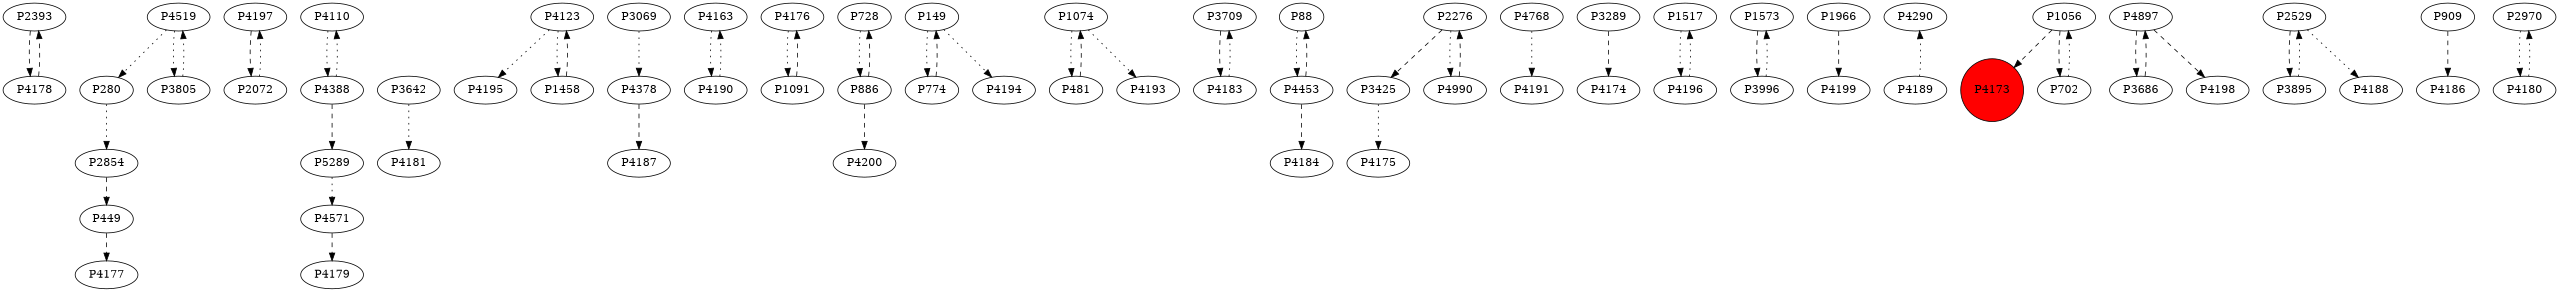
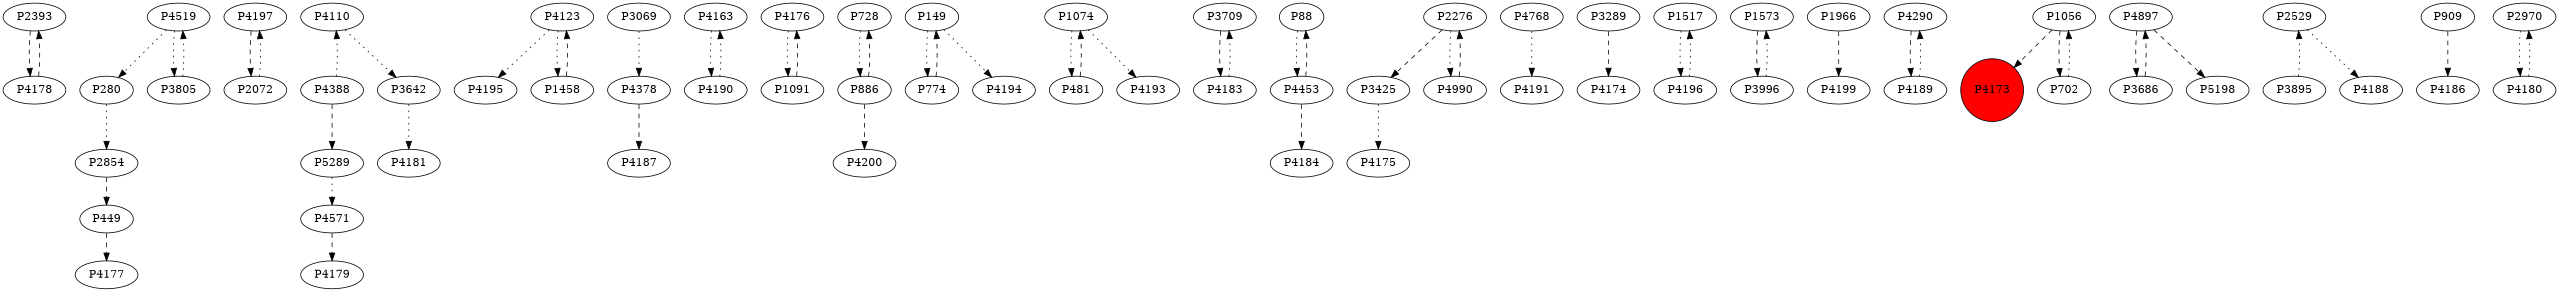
  digraph {
    edge [style=dotted]
    P2393
    P4178
    P280
    P2854
    P449
    P4177
    P4197
    P2072
    P4519
    P3805
    P3642
    P4181
    P5289
    P4571
    P4179
    P4123
    P4195
    P1458
    P4378
    P4187
    P4163
    P4190
    P4176
    P1091
    P728
    P886
    P4200
    P149
    P774
    P4194
    P1074
    P481
    P4193
    P3709
    P4183
    P88
    P4453
    P4184
    P3425
    P4175
    P3069
    P4388
    P4110
    P4768
    P4191
    P3289
    P4174
    P1517
    P4196
    P1573
    P3996
    P1966
    P4199
    P4290
    P4189
    P4173 [fillcolor=red shape=circle style=filled]
    P1056
    P702
    P4897
    P3686
-   P4198
+   P4198 [label=P5198]
    P2276
    P4990
    P2529
    P3895
    P4188
    P909
    P4186
    P2970
    P4180
    P2393 -> P4178 [style=dashed]
    P4178 -> P2393 [style=dashed]
    P280 -> P2854
    P2854 -> P449 [style=dashed]
    P449 -> P4177 [style=dashed]
    P4197 -> P2072 [style=dashed]
    P2072 -> P4197
    P4519 -> P280
    P4519 -> P3805
    P3805 -> P4519
    P3642 -> P4181
    P5289 -> P4571
    P4571 -> P4179 [style=dashed]
    P4123 -> P4195
    P4123 -> P1458
    P1458 -> P4123 [style=dashed]
    P4378 -> P4187 [style=dashed]
    P4163 -> P4190
    P4190 -> P4163
    P4176 -> P1091
    P1091 -> P4176 [style=dashed]
    P728 -> P886
    P886 -> P728 [style=dashed]
    P886 -> P4200 [style=dashed]
    P149 -> P774
    P149 -> P4194
    P774 -> P149 [style=dashed]
    P1074 -> P481
    P1074 -> P4193
    P481 -> P1074 [style=dashed]
    P3709 -> P4183 [style=dashed]
    P4183 -> P3709
    P88 -> P4453
    P4453 -> P88 [style=dashed]
    P4453 -> P4184 [style=dashed]
    P3425 -> P4175
    P3069 -> P4378
    P4388 -> P5289 [style=dashed]
    P4388 -> P4110
-   P4110 -> P4388
+   P4110 -> P3642
    P4768 -> P4191
    P3289 -> P4174 [style=dashed]
    P1517 -> P4196
    P4196 -> P1517
    P1573 -> P3996 [style=dashed]
    P3996 -> P1573
    P1966 -> P4199 [style=dashed]
+   P4290 -> P4189 [style=dashed]
    P4189 -> P4290
    P1056 -> P4173 [style=dashed]
    P1056 -> P702 [style=dashed]
    P702 -> P1056
    P4897 -> P3686 [style=dashed]
    P4897 -> P4198 [style=dashed]
    P3686 -> P4897 [style=dashed]
    P2276 -> P3425 [style=dashed]
    P2276 -> P4990
    P4990 -> P2276 [style=dashed]
-   P2529 -> P3895 [style=dashed]
    P2529 -> P4188
    P3895 -> P2529
    P909 -> P4186 [style=dashed]
    P2970 -> P4180
    P4180 -> P2970
  }
